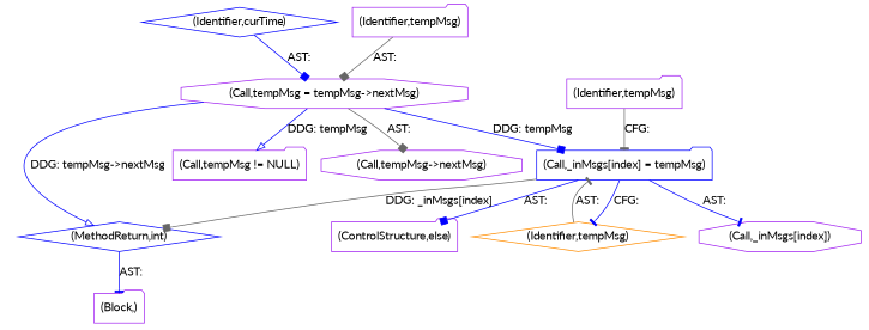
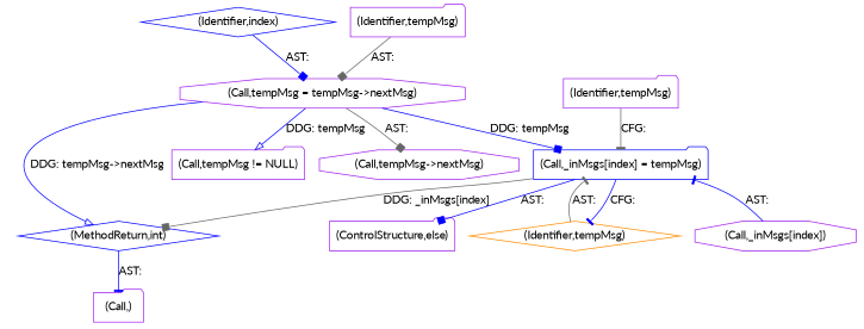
  digraph {
    fontname=Lato
    node [color=purple fontname=Lato shape=folder]
    edge [arrowhead=box color=blue fontname=Lato]
    n1 [color=blue label="(Call,_inMsgs[index] = tempMsg)"]
    n2 [color=darkorange label="(Identifier,tempMsg)" shape=diamond]
    n3 [label="(ControlStructure,else)"]
    n4 [color=blue label="(MethodReturn,int)" shape=diamond]
-   n5 [label="(Block,)"]
+   n5 [label="(Call,)"]
    n6 [label="(Call,tempMsg = tempMsg->nextMsg)" shape=octagon]
    n7 [label="(Call,tempMsg != NULL)"]
    n8 [label="(Call,tempMsg->nextMsg)" shape=octagon]
-   n9 [color=blue label="(Identifier,curTime)" shape=diamond]
+   n9 [color=blue label="(Identifier,index)" shape=diamond]
    n10 [label="(Identifier,tempMsg)"]
    n11 [label="(Call,_inMsgs[index])" shape=octagon]
    n12 [label="(Identifier,tempMsg)"]
    n1 -> n2 [arrowhead=tee label="CFG: "]
    n1 -> n3 [label="AST: "]
    n1 -> n4 [color=gray40 label="DDG: _inMsgs[index]"]
    n2 -> n1 [arrowhead=tee color=gray40 label="AST: "]
    n4 -> n5 [arrowhead=tee label="AST: "]
    n6 -> n1 [label="DDG: tempMsg"]
    n6 -> n4 [arrowhead=onormal label="DDG: tempMsg->nextMsg"]
    n6 -> n7 [arrowhead=onormal label="DDG: tempMsg"]
    n6 -> n8 [color=gray40 label="AST: "]
    n9 -> n6 [label="AST: "]
    n10 -> n1 [arrowhead=tee color=gray40 label="CFG: "]
-   n1 -> n11 [arrowhead=tee label="AST: "]
+   n11 -> n1 [arrowhead=tee label="AST: "]
    n12 -> n6 [color=gray40 label="AST: "]
  }
